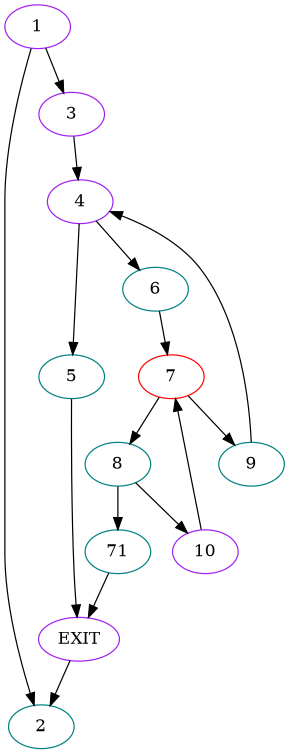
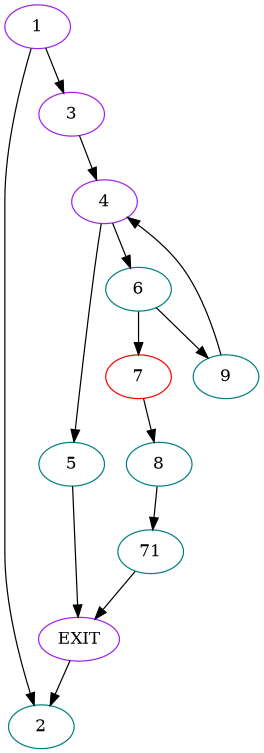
  digraph {
    node [color=teal]
    1 [color=purple]
    2
    3 [color=purple]
    n4 [color=purple label=EXIT]
    4 [color=purple]
    5
    6
    7 [color=red]
    8
    9
-   10 [color=purple]
    n12 [label=71]
    1 -> 2
    1 -> 3
    3 -> 4
    n4 -> 2
    4 -> 5
    4 -> 6
    5 -> n4
    6 -> 7
    7 -> 8
-   7 -> 9
-   8 -> 10
+   6 -> 9
    8 -> n12
    9 -> 4
-   10 -> 7
    n12 -> n4
  }
